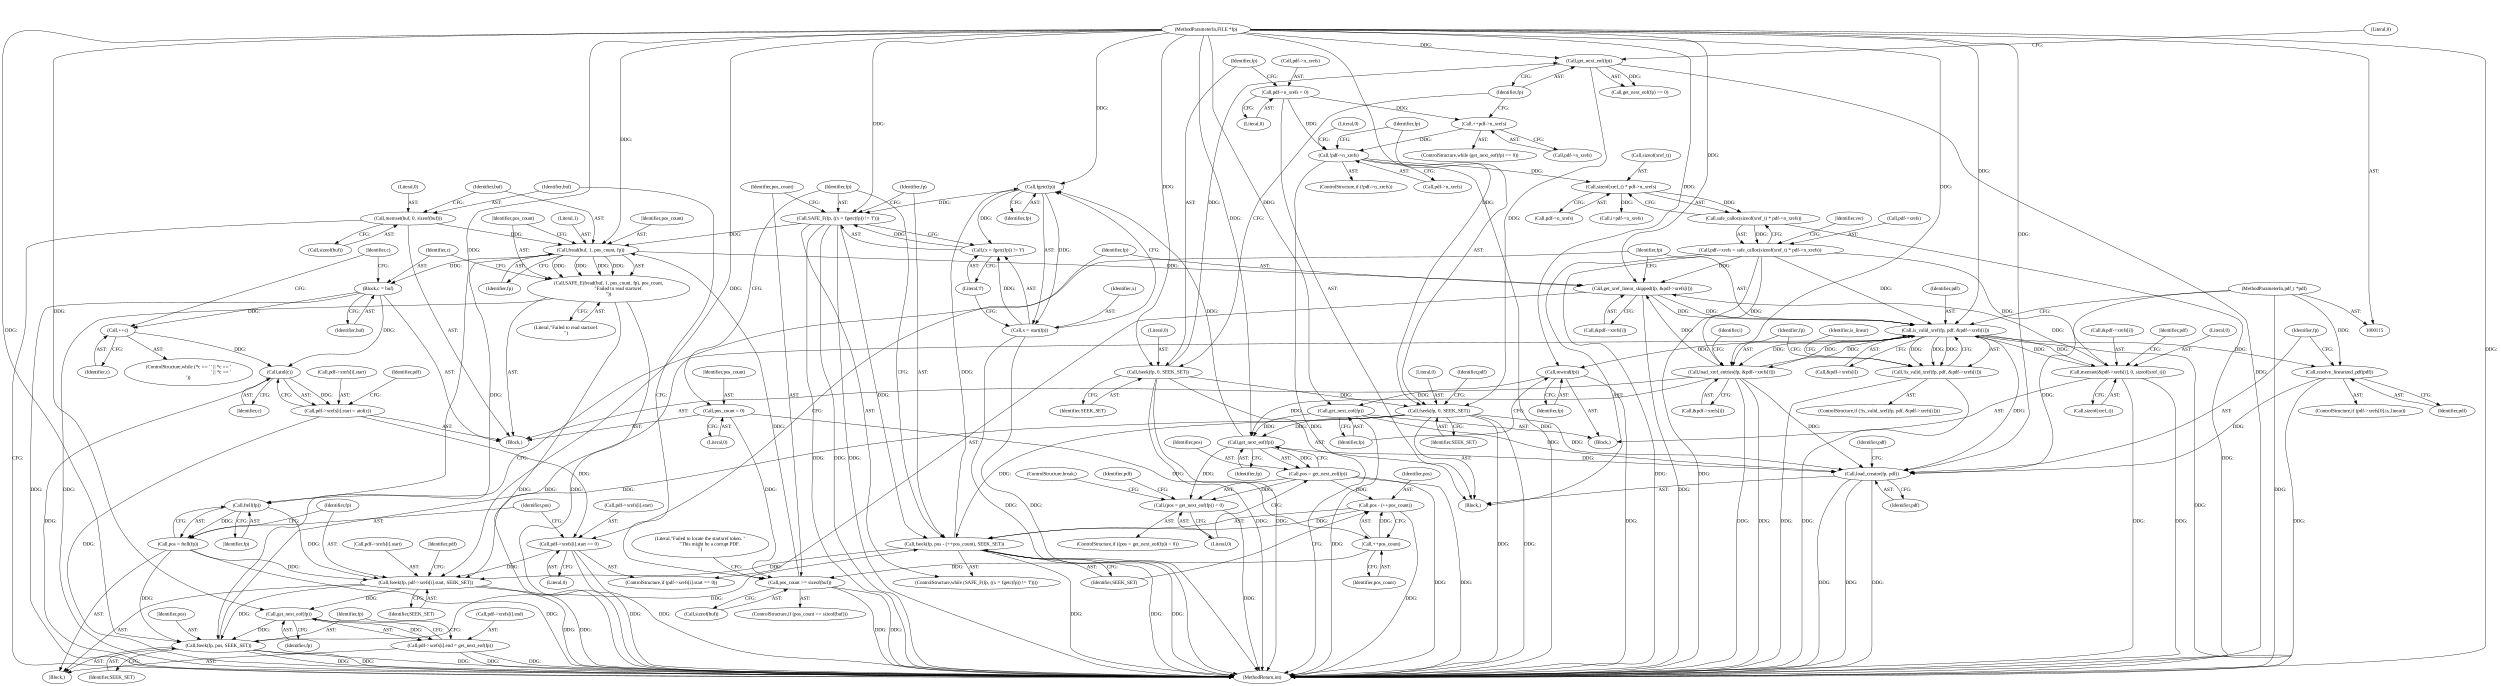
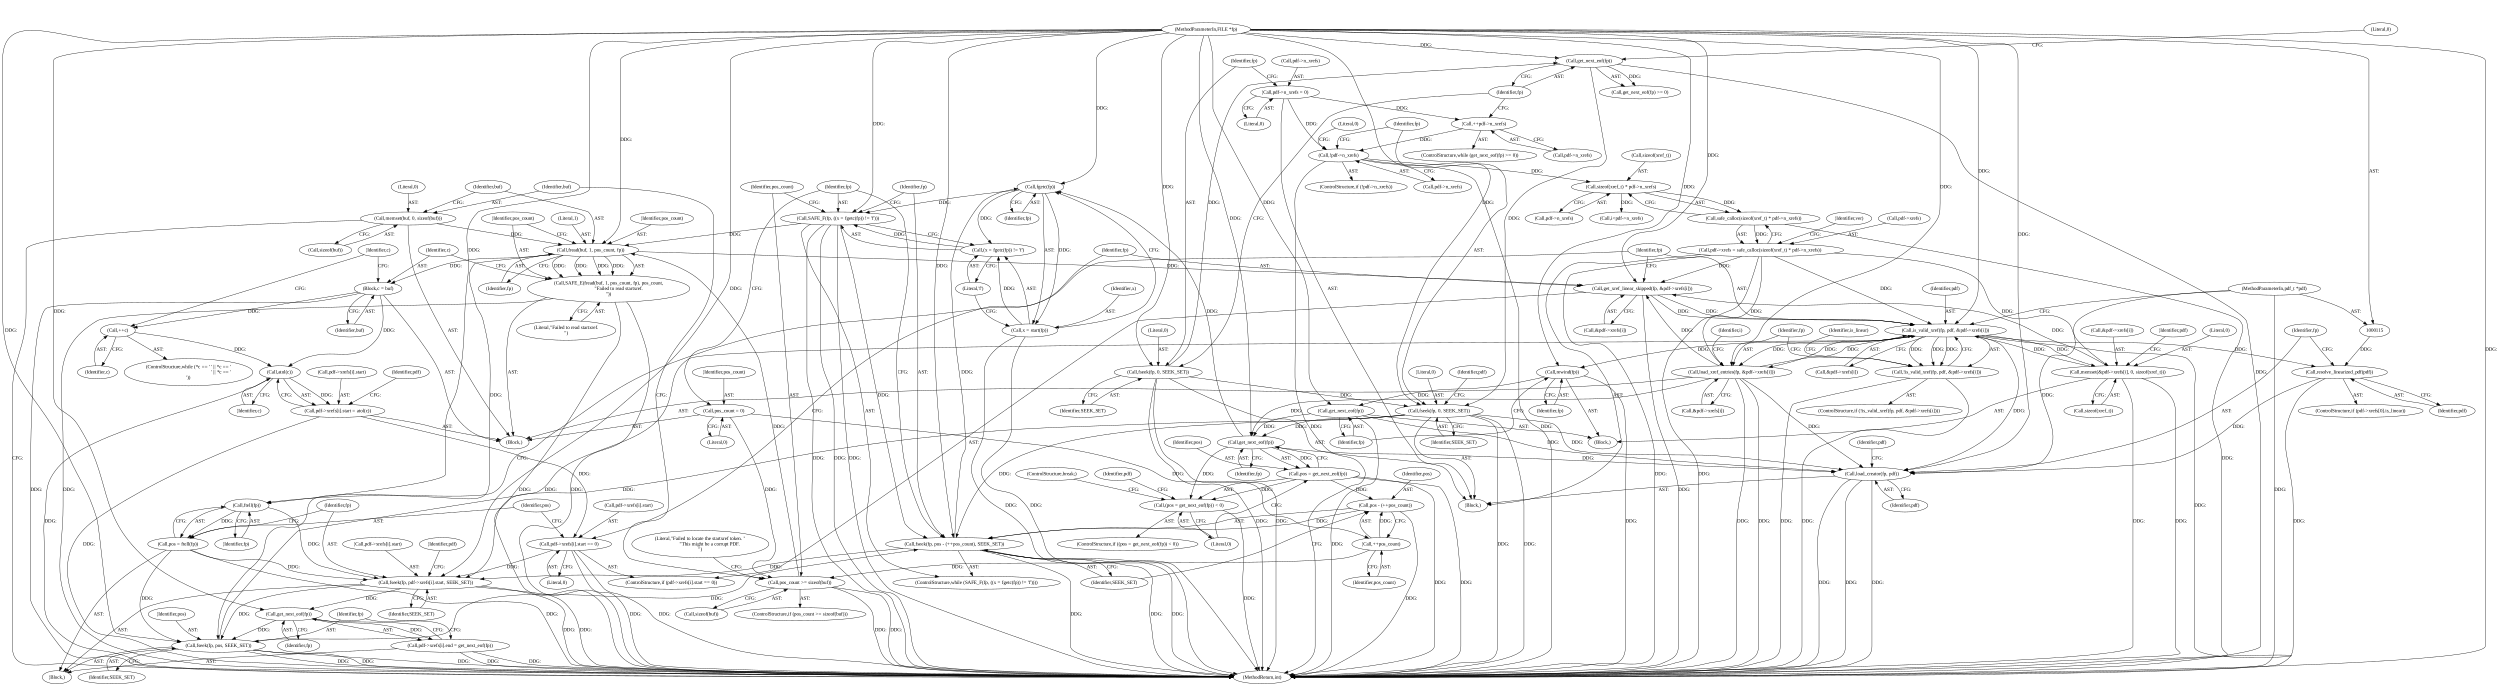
  digraph {
    fontname="Liberation Serif"
    node [fontname="Liberation Serif"]
    edge [fontname="Liberation Serif"]
    n1 [label="(Call,fgetc(fp))"]
    n2 [label="(Call,SAFE_F(fp, ((x = fgetc(fp)) != 'f')))"]
    n3 [label="(Call,(x = fgetc(fp)) != 'f')"]
    n4 [label="(Call,x = start(fp))"]
    n5 [label="(Identifier,fp)"]
    n6 [label="(MethodReturn,int)"]
    n7 [label="(Call,fread(buf, 1, pos_count, fp))"]
    n8 [label="(Call,fseek(fp, pos - (++pos_count), SEEK_SET))"]
    n9 [label="(ControlStructure,while (SAFE_F(fp, ((x = fgetc(fp)) != 'f'))))"]
    n10 [label="(Literal,'f')"]
    n11 [label="(Call,get_next_eof(fp))"]
    n12 [label="(Call,pos = get_next_eof(fp))"]
    n13 [label="(Call,(pos = get_next_eof(fp)) < 0)"]
    n14 [label="(Call,load_creator(fp, pdf))"]
    n15 [label="(Identifier,fp)"]
    n16 [label="(Call,pos - (++pos_count))"]
    n17 [label="(Literal,0)"]
    n18 [label="(ControlStructure,if ((pos = get_next_eof(fp)) < 0))"]
    n19 [label="(Block,)"]
    n20 [label="(Identifier,pdf)"]
    n21 [label="(Call,load_xref_entries(fp, &pdf->xrefs[i]))"]
    n22 [label="(Call,is_valid_xref(fp, pdf, &pdf->xrefs[i]))"]
    n23 [label="(Call,get_xref_linear_skipped(fp, &pdf->xrefs[i]))"]
    n24 [label="(Call,&pdf->xrefs[i])"]
    n25 [label="(Block,)"]
    n26 [label="(Call,memset(&pdf->xrefs[i], 0, sizeof(xref_t)))"]
    n27 [label="(Call,rewind(fp))"]
    n28 [label="(Call,!is_valid_xref(fp, pdf, &pdf->xrefs[i]))"]
    n29 [label="(Call,resolve_linearized_pdf(pdf))"]
    n30 [label="(Call,&pdf->xrefs[i])"]
    n31 [label="(Call,&pdf->xrefs[i])"]
    n32 [label="(ControlStructure,if (pdf->xrefs[i].start == 0))"]
    n33 [label="(Block,)"]
    n34 [label="(Call,sizeof(xref_t))"]
    n35 [label="(Call,get_next_eof(fp))"]
    n36 [label="(Identifier,fp)"]
    n37 [label="(ControlStructure,if (!is_valid_xref(fp, pdf, &pdf->xrefs[i])))"]
    n38 [label="(ControlStructure,if (pdf->xrefs[0].is_linear))"]
    n39 [label="(Identifier,pdf)"]
    n40 [label="(Call,ftell(fp))"]
    n41 [label="(Block,c = buf)"]
    n42 [label="(Call,SAFE_E(fread(buf, 1, pos_count, fp), pos_count,\n               \"Failed to read startxref.\n\"))"]
    n43 [label="(Identifier,fp)"]
    n44 [label="(Call,fseek(fp, pdf->xrefs[i].start, SEEK_SET))"]
    n45 [label="(Call,pos = ftell(fp))"]
    n46 [label="(Identifier,fp)"]
    n47 [label="(Call,atol(c))"]
    n48 [label="(Call,++c)"]
    n49 [label="(Identifier,buf)"]
    n50 [label="(Literal,\"Failed to read startxref.\n\")"]
    n51 [label="(Call,memset(buf, 0, sizeof(buf)))"]
    n52 [label="(Call,sizeof(buf))"]
    n53 [label="(Call,pos_count >= sizeof(buf))"]
    n54 [label="(Call,sizeof(buf))"]
    n55 [label="(ControlStructure,if (pos_count >= sizeof(buf)))"]
    n56 [label="(Call,++pos_count)"]
    n57 [label="(Identifier,pos_count)"]
    n58 [label="(Call,pos_count = 0)"]
    n59 [label="(Literal,0)"]
    n60 [label="(Identifier,SEEK_SET)"]
    n61 [label="(Call,fseek(fp, pos, SEEK_SET))"]
    n62 [label="(Call,get_next_eof(fp))"]
    n63 [label="(Block,)"]
    n64 [label="(Identifier,SEEK_SET)"]
    n65 [label="(MethodParameterIn,FILE *fp)"]
    n66 [label="(Call,fseek(fp, 0, SEEK_SET))"]
    n67 [label="(Call,get_next_eof(fp))"]
    n68 [label="(Call,fseek(fp, 0, SEEK_SET))"]
    1000115
    n70 [label="(Identifier,SEEK_SET)"]
    n71 [label="(Call,get_next_eof(fp) >= 0)"]
    n72 [label="(Identifier,fp)"]
    n73 [label="(Identifier,SEEK_SET)"]
    n74 [label="(Identifier,SEEK_SET)"]
    n75 [label="(Call,pdf->xrefs[i].end = get_next_eof(fp))"]
    n76 [label="(Identifier,fp)"]
    n77 [label="(Identifier,fp)"]
    n78 [label="(Call,++pdf->n_xrefs)"]
    n79 [label="(Call,pdf->xrefs[i].start == 0)"]
    n80 [label="(Literal,0)"]
    n81 [label="(Call,pdf->xrefs[i].start = atol(c))"]
    n82 [label="(Identifier,c)"]
    n83 [label="(Identifier,c)"]
    n84 [label="(ControlStructure,while (*c == ' ' || *c == '\n' || *c == '\r'))"]
    n85 [label="(Call,pdf->xrefs = safe_calloc(sizeof(xref_t) * pdf->n_xrefs))"]
    n86 [label="(Call,safe_calloc(sizeof(xref_t) * pdf->n_xrefs))"]
    n87 [label="(Call,sizeof(xref_t) * pdf->n_xrefs)"]
    n88 [label="(Call,pdf->n_xrefs)"]
    n89 [label="(Call,i<pdf->n_xrefs)"]
    n90 [label="(Call,!pdf->n_xrefs)"]
    n91 [label="(Call,pdf->n_xrefs)"]
    n92 [label="(ControlStructure,if (!pdf->n_xrefs))"]
    n93 [label="(ControlStructure,while (get_next_eof(fp) >= 0))"]
    n94 [label="(Call,pdf->n_xrefs)"]
    n95 [label="(Call,pdf->n_xrefs = 0)"]
    n96 [label="(Literal,0)"]
    n97 [label="(MethodParameterIn,pdf_t *pdf)"]
    n98 [label="(Identifier,i)"]
    n99 [label="(Literal,0)"]
    n100 [label="(Literal,0)"]
    n101 [label="(Identifier,fp)"]
    n102 [label="(Call,pdf->xrefs[i].start)"]
-   n103 [label="(Call,pdf->xrefs[i].end)"]
    n104 [label="(Identifier,pos_count)"]
    n105 [label="(Literal,0)"]
    n106 [label="(Identifier,fp)"]
    n107 [label="(Identifier,x)"]
    n108 [label="(Identifier,pdf)"]
    n109 [label="(Call,pdf->n_xrefs)"]
    n110 [label="(Identifier,pos_count)"]
    n111 [label="(Identifier,is_linear)"]
    n112 [label="(Identifier,ver)"]
    n113 [label="(Identifier,pos)"]
    n114 [label="(Identifier,c)"]
    n115 [label="(Identifier,buf)"]
    n116 [label="(ControlStructure,break;)"]
    n117 [label="(Literal,\"Failed to locate the startxref token. \"\n              \"This might be a corrupt PDF.\n\")"]
    n118 [label="(Literal,1)"]
    n119 [label="(Identifier,pdf)"]
    n120 [label="(Identifier,fp)"]
    n121 [label="(Identifier,fp)"]
    n122 [label="(Call,pdf->xrefs[i].start)"]
    n123 [label="(Literal,0)"]
    n124 [label="(Call,&pdf->xrefs[i])"]
    n125 [label="(Identifier,fp)"]
    n126 [label="(Identifier,fp)"]
    n127 [label="(Identifier,buf)"]
    n128 [label="(Identifier,pdf)"]
    n129 [label="(Identifier,pdf)"]
    n130 [label="(Literal,0)"]
    n131 [label="(Identifier,fp)"]
    n132 [label="(Identifier,c)"]
    n133 [label="(Identifier,pos)"]
    n134 [label="(Identifier,pdf)"]
    n135 [label="(Identifier,pos_count)"]
    n136 [label="(Literal,0)"]
    n137 [label="(Identifier,fp)"]
    n138 [label="(Identifier,pos_count)"]
    n139 [label="(Identifier,fp)"]
    n140 [label="(Call,pdf->xrefs)"]
    n141 [label="(Call,sizeof(xref_t))"]
    n142 [label="(Identifier,pos)"]
    n143 [label="(Call,pdf->xrefs[i].start)"]
    n144 [label="(Identifier,pdf)"]
    n145 [label="(Identifier,pos)"]
    n146 [label="(Identifier,pdf)"]
    n147 [label="(Identifier,fp)"]
    n1 -> n2 [label="DDG: "]
    n1 -> n3 [label="DDG: "]
    n1 -> n4 [label="AST: "]
    n1 -> n4 [label="DDG: "]
    n1 -> n5 [label="CFG: "]
    n2 -> n3 [label="CFG: "]
    n2 -> n6 [label="DDG: "]
    n2 -> n6 [label="DDG: "]
    n2 -> n6 [label="DDG: "]
    n2 -> n7 [label="DDG: "]
    n2 -> n8 [label="DDG: "]
    n2 -> n9 [label="AST: "]
    n3 -> n2 [label="AST: "]
    n3 -> n2 [label="DDG: "]
    n3 -> n10 [label="CFG: "]
    n4 -> n1 [label="CFG: "]
    n4 -> n3 [label="AST: "]
    n4 -> n3 [label="DDG: "]
    n4 -> n6 [label="DDG: "]
    n4 -> n6 [label="DDG: "]
    n5 -> n1 [label="AST: "]
    n7 -> n23 [label="DDG: "]
    n7 -> n40 [label="DDG: "]
    n7 -> n41 [label="DDG: "]
    n7 -> n42 [label="AST: "]
    n7 -> n42 [label="DDG: "]
    n7 -> n42 [label="DDG: "]
    n7 -> n42 [label="DDG: "]
    n7 -> n42 [label="DDG: "]
    n7 -> n43 [label="CFG: "]
    n8 -> n1 [label="DDG: "]
    n8 -> n6 [label="DDG: "]
    n8 -> n6 [label="DDG: "]
    n8 -> n6 [label="DDG: "]
    n8 -> n9 [label="AST: "]
    n8 -> n44 [label="DDG: "]
    n8 -> n60 [label="CFG: "]
    n10 -> n3 [label="AST: "]
    n10 -> n4 [label="CFG: "]
    n11 -> n1 [label="DDG: "]
    n11 -> n12 [label="AST: "]
    n11 -> n12 [label="DDG: "]
    n11 -> n13 [label="DDG: "]
    n11 -> n14 [label="DDG: "]
    n11 -> n15 [label="CFG: "]
    n12 -> n6 [label="DDG: "]
    n12 -> n6 [label="DDG: "]
    n12 -> n11 [label="CFG: "]
    n12 -> n13 [label="AST: "]
    n12 -> n13 [label="DDG: "]
    n12 -> n16 [label="DDG: "]
    n13 -> n6 [label="DDG: "]
    n13 -> n17 [label="CFG: "]
    n13 -> n18 [label="AST: "]
    n14 -> n6 [label="DDG: "]
    n14 -> n6 [label="DDG: "]
    n14 -> n6 [label="DDG: "]
    n14 -> n19 [label="AST: "]
    n14 -> n20 [label="CFG: "]
    n15 -> n11 [label="AST: "]
    n16 -> n6 [label="DDG: "]
    n16 -> n8 [label="AST: "]
    n16 -> n8 [label="DDG: "]
    n16 -> n56 [label="CFG: "]
    n17 -> n12 [label="CFG: "]
    n17 -> n13 [label="AST: "]
    n20 -> n14 [label="AST: "]
    n21 -> n6 [label="DDG: "]
    n21 -> n6 [label="DDG: "]
    n21 -> n11 [label="DDG: "]
    n21 -> n14 [label="DDG: "]
    n21 -> n22 [label="DDG: "]
    n21 -> n23 [label="DDG: "]
    n21 -> n24 [label="CFG: "]
    n21 -> n25 [label="AST: "]
    n22 -> n6 [label="DDG: "]
    n22 -> n14 [label="DDG: "]
    n22 -> n21 [label="DDG: "]
    n22 -> n21 [label="DDG: "]
    n22 -> n26 [label="DDG: "]
    n22 -> n27 [label="DDG: "]
    n22 -> n28 [label="AST: "]
    n22 -> n28 [label="DDG: "]
    n22 -> n28 [label="DDG: "]
    n22 -> n28 [label="DDG: "]
    n22 -> n29 [label="DDG: "]
    n22 -> n30 [label="CFG: "]
    n23 -> n6 [label="DDG: "]
    n23 -> n22 [label="DDG: "]
    n23 -> n22 [label="DDG: "]
    n23 -> n31 [label="CFG: "]
    n23 -> n32 [label="AST: "]
    n24 -> n21 [label="AST: "]
    n26 -> n6 [label="DDG: "]
    n26 -> n6 [label="DDG: "]
    n26 -> n22 [label="DDG: "]
    n26 -> n23 [label="DDG: "]
    n26 -> n33 [label="AST: "]
    n26 -> n34 [label="CFG: "]
    n27 -> n6 [label="DDG: "]
    n27 -> n33 [label="AST: "]
    n27 -> n35 [label="DDG: "]
    n27 -> n36 [label="CFG: "]
    n28 -> n6 [label="DDG: "]
    n28 -> n6 [label="DDG: "]
    n28 -> n22 [label="CFG: "]
    n28 -> n37 [label="AST: "]
    n29 -> n6 [label="DDG: "]
    n29 -> n14 [label="DDG: "]
    n29 -> n38 [label="AST: "]
    n29 -> n39 [label="CFG: "]
    n30 -> n22 [label="AST: "]
    n31 -> n23 [label="AST: "]
    n34 -> n26 [label="AST: "]
    n35 -> n6 [label="DDG: "]
    n35 -> n11 [label="DDG: "]
    n35 -> n14 [label="DDG: "]
    n35 -> n33 [label="AST: "]
    n35 -> n77 [label="CFG: "]
    n36 -> n27 [label="AST: "]
    n39 -> n29 [label="AST: "]
    n40 -> n44 [label="DDG: "]
    n40 -> n45 [label="AST: "]
    n40 -> n45 [label="DDG: "]
    n40 -> n46 [label="CFG: "]
    n41 -> n6 [label="DDG: "]
    n41 -> n25 [label="AST: "]
    n41 -> n47 [label="DDG: "]
    n41 -> n48 [label="DDG: "]
    n41 -> n49 [label="CFG: "]
    n42 -> n6 [label="DDG: "]
    n42 -> n6 [label="DDG: "]
    n42 -> n6 [label="DDG: "]
    n42 -> n25 [label="AST: "]
    n42 -> n50 [label="CFG: "]
    n43 -> n7 [label="AST: "]
    n44 -> n6 [label="DDG: "]
    n44 -> n6 [label="DDG: "]
    n44 -> n61 [label="DDG: "]
    n44 -> n62 [label="DDG: "]
    n44 -> n63 [label="AST: "]
    n44 -> n64 [label="CFG: "]
    n45 -> n6 [label="DDG: "]
    n45 -> n40 [label="CFG: "]
    n45 -> n44 [label="DDG: "]
    n45 -> n61 [label="DDG: "]
    n45 -> n63 [label="AST: "]
    n46 -> n40 [label="AST: "]
    n47 -> n6 [label="DDG: "]
    n47 -> n81 [label="AST: "]
    n47 -> n81 [label="DDG: "]
    n47 -> n82 [label="CFG: "]
    n48 -> n47 [label="DDG: "]
    n48 -> n83 [label="CFG: "]
    n48 -> n84 [label="AST: "]
    n49 -> n41 [label="AST: "]
    n50 -> n42 [label="AST: "]
    n51 -> n6 [label="CFG: "]
    n51 -> n7 [label="DDG: "]
    n51 -> n25 [label="AST: "]
    n51 -> n52 [label="CFG: "]
    n52 -> n51 [label="AST: "]
    n53 -> n6 [label="DDG: "]
    n53 -> n6 [label="DDG: "]
    n53 -> n7 [label="DDG: "]
    n53 -> n54 [label="CFG: "]
    n53 -> n55 [label="AST: "]
    n54 -> n53 [label="AST: "]
    n56 -> n16 [label="AST: "]
    n56 -> n16 [label="DDG: "]
    n56 -> n53 [label="DDG: "]
    n56 -> n57 [label="CFG: "]
    n57 -> n56 [label="AST: "]
    n58 -> n25 [label="AST: "]
    n58 -> n53 [label="DDG: "]
    n58 -> n56 [label="DDG: "]
    n58 -> n59 [label="CFG: "]
    n59 -> n58 [label="AST: "]
    n60 -> n8 [label="AST: "]
    n60 -> n16 [label="CFG: "]
    n61 -> n6 [label="DDG: "]
    n61 -> n6 [label="DDG: "]
    n61 -> n6 [label="DDG: "]
    n61 -> n8 [label="DDG: "]
    n61 -> n22 [label="DDG: "]
    n61 -> n63 [label="AST: "]
    n61 -> n74 [label="CFG: "]
    n62 -> n61 [label="DDG: "]
    n62 -> n75 [label="AST: "]
    n62 -> n75 [label="DDG: "]
    n62 -> n76 [label="CFG: "]
    n64 -> n44 [label="AST: "]
    n65 -> n1 [label="DDG: "]
    n65 -> n2 [label="DDG: "]
    n65 -> n6 [label="DDG: "]
    n65 -> n7 [label="DDG: "]
+   n65 -> n8 [label="DDG: "]
    n65 -> n11 [label="DDG: "]
    n65 -> n14 [label="DDG: "]
    n65 -> n21 [label="DDG: "]
    n65 -> n22 [label="DDG: "]
    n65 -> n23 [label="DDG: "]
    n65 -> n27 [label="DDG: "]
    n65 -> n35 [label="DDG: "]
    n65 -> n40 [label="DDG: "]
    n65 -> n44 [label="DDG: "]
    n65 -> n61 [label="DDG: "]
    n65 -> n62 [label="DDG: "]
    n65 -> n66 [label="DDG: "]
    n65 -> n67 [label="DDG: "]
    n65 -> n68 [label="DDG: "]
    n65 -> 1000115 [label="AST: "]
    n66 -> n6 [label="DDG: "]
    n66 -> n6 [label="DDG: "]
    n66 -> n8 [label="DDG: "]
    n66 -> n11 [label="DDG: "]
    n66 -> n14 [label="DDG: "]
    n66 -> n19 [label="AST: "]
    n66 -> n44 [label="DDG: "]
    n66 -> n70 [label="CFG: "]
    n67 -> n6 [label="DDG: "]
    n67 -> n66 [label="DDG: "]
    n67 -> n71 [label="AST: "]
    n67 -> n71 [label="DDG: "]
    n67 -> n72 [label="CFG: "]
    n68 -> n6 [label="DDG: "]
    n68 -> n6 [label="DDG: "]
    n68 -> n19 [label="AST: "]
    n68 -> n66 [label="DDG: "]
    n68 -> n67 [label="DDG: "]
    n68 -> n73 [label="CFG: "]
    n70 -> n66 [label="AST: "]
    n72 -> n67 [label="AST: "]
    n72 -> n68 [label="CFG: "]
    n72 -> n78 [label="CFG: "]
    n73 -> n68 [label="AST: "]
    n74 -> n61 [label="AST: "]
    n75 -> n6 [label="DDG: "]
    n75 -> n6 [label="DDG: "]
    n75 -> n62 [label="CFG: "]
    n75 -> n63 [label="AST: "]
    n76 -> n62 [label="AST: "]
    n77 -> n27 [label="CFG: "]
    n77 -> n35 [label="AST: "]
    n78 -> n90 [label="DDG: "]
    n78 -> n93 [label="AST: "]
    n78 -> n94 [label="CFG: "]
    n79 -> n6 [label="DDG: "]
    n79 -> n6 [label="DDG: "]
    n79 -> n32 [label="AST: "]
    n79 -> n44 [label="DDG: "]
    n79 -> n80 [label="CFG: "]
    n80 -> n79 [label="AST: "]
    n81 -> n6 [label="DDG: "]
    n81 -> n25 [label="AST: "]
    n81 -> n47 [label="CFG: "]
    n81 -> n79 [label="DDG: "]
    n82 -> n47 [label="AST: "]
    n83 -> n48 [label="AST: "]
    n85 -> n6 [label="DDG: "]
    n85 -> n6 [label="DDG: "]
    n85 -> n19 [label="AST: "]
    n85 -> n21 [label="DDG: "]
    n85 -> n22 [label="DDG: "]
    n85 -> n23 [label="DDG: "]
    n85 -> n26 [label="DDG: "]
    n85 -> n86 [label="CFG: "]
    n86 -> n6 [label="DDG: "]
    n86 -> n85 [label="AST: "]
    n86 -> n85 [label="DDG: "]
    n86 -> n87 [label="CFG: "]
    n87 -> n86 [label="AST: "]
    n87 -> n86 [label="DDG: "]
    n87 -> n88 [label="CFG: "]
    n87 -> n89 [label="DDG: "]
    n88 -> n87 [label="AST: "]
    n90 -> n6 [label="DDG: "]
    n90 -> n6 [label="DDG: "]
    n90 -> n87 [label="DDG: "]
    n90 -> n91 [label="CFG: "]
    n90 -> n92 [label="AST: "]
    n91 -> n90 [label="AST: "]
    n94 -> n78 [label="AST: "]
    n95 -> n19 [label="AST: "]
    n95 -> n78 [label="DDG: "]
    n95 -> n90 [label="DDG: "]
    n95 -> n96 [label="CFG: "]
    n96 -> n95 [label="AST: "]
    n97 -> n6 [label="DDG: "]
    n97 -> n14 [label="DDG: "]
    n97 -> n22 [label="CFG: "]
-   n97 -> n29 [label="DDG: "]
+   1000115 -> n29 [label="DDG: "]
    n97 -> 1000115 [label="AST: "]
    n98 -> n21 [label="CFG: "]
    n99 -> n68 [label="AST: "]
    n100 -> n67 [label="CFG: "]
    n101 -> n66 [label="AST: "]
    n101 -> n90 [label="CFG: "]
    n102 -> n44 [label="AST: "]
-   n103 -> n75 [label="AST: "]
    n104 -> n7 [label="CFG: "]
    n104 -> n42 [label="AST: "]
    n105 -> n66 [label="AST: "]
    n106 -> n23 [label="AST: "]
    n106 -> n79 [label="CFG: "]
    n107 -> n4 [label="AST: "]
    n108 -> n81 [label="CFG: "]
    n109 -> n95 [label="AST: "]
    n110 -> n7 [label="AST: "]
    n111 -> n28 [label="CFG: "]
    n112 -> n85 [label="CFG: "]
    n113 -> n61 [label="AST: "]
    n114 -> n41 [label="AST: "]
    n114 -> n42 [label="CFG: "]
    n115 -> n51 [label="AST: "]
    n115 -> n53 [label="CFG: "]
    n116 -> n13 [label="CFG: "]
    n117 -> n53 [label="CFG: "]
    n118 -> n7 [label="AST: "]
    n119 -> n44 [label="CFG: "]
    n120 -> n2 [label="AST: "]
    n120 -> n8 [label="CFG: "]
    n120 -> n58 [label="CFG: "]
    n121 -> n21 [label="AST: "]
    n121 -> n28 [label="CFG: "]
    n122 -> n81 [label="AST: "]
    n123 -> n26 [label="AST: "]
    n124 -> n26 [label="AST: "]
    n125 -> n68 [label="AST: "]
    n125 -> n95 [label="CFG: "]
    n126 -> n22 [label="AST: "]
    n126 -> n23 [label="CFG: "]
    n126 -> n61 [label="CFG: "]
    n127 -> n7 [label="AST: "]
    n127 -> n51 [label="CFG: "]
    n128 -> n14 [label="CFG: "]
    n129 -> n26 [label="CFG: "]
    n130 -> n90 [label="CFG: "]
    n131 -> n14 [label="AST: "]
    n131 -> n29 [label="CFG: "]
    n132 -> n41 [label="CFG: "]
    n132 -> n48 [label="CFG: "]
    n133 -> n45 [label="AST: "]
    n133 -> n79 [label="CFG: "]
    n134 -> n66 [label="CFG: "]
    n135 -> n58 [label="AST: "]
    n136 -> n51 [label="AST: "]
    n137 -> n44 [label="AST: "]
    n137 -> n45 [label="CFG: "]
    n138 -> n2 [label="CFG: "]
    n138 -> n53 [label="AST: "]
    n139 -> n61 [label="AST: "]
    n139 -> n75 [label="CFG: "]
    n140 -> n85 [label="AST: "]
    n141 -> n87 [label="AST: "]
    n142 -> n12 [label="AST: "]
    n143 -> n79 [label="AST: "]
    n144 -> n22 [label="AST: "]
    n145 -> n16 [label="AST: "]
    n146 -> n13 [label="CFG: "]
    n147 -> n2 [label="CFG: "]
    n147 -> n8 [label="AST: "]
  }
